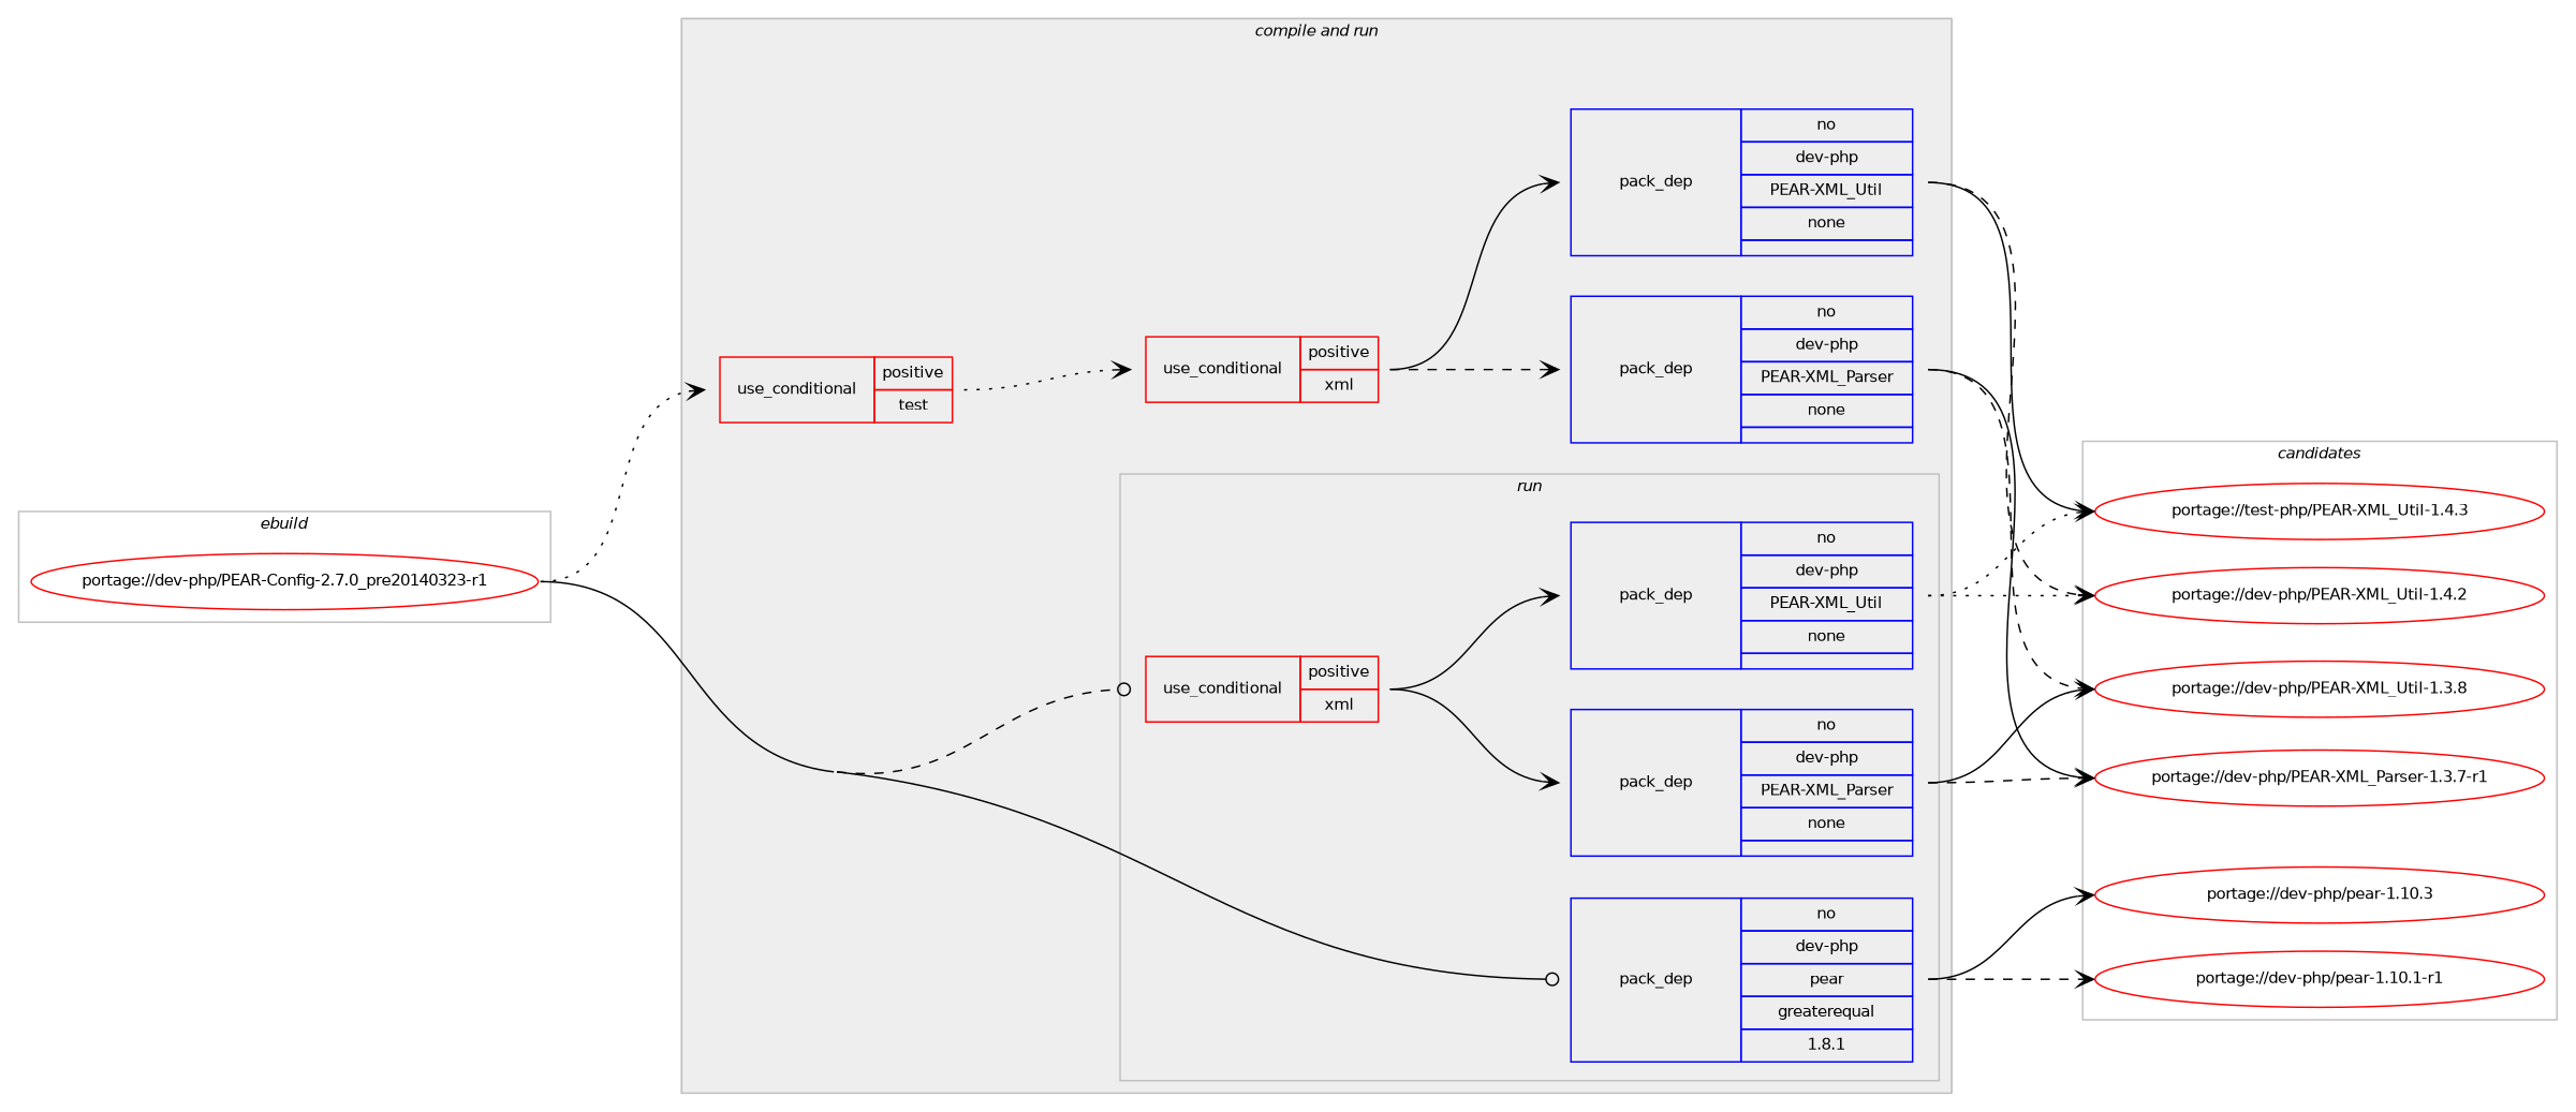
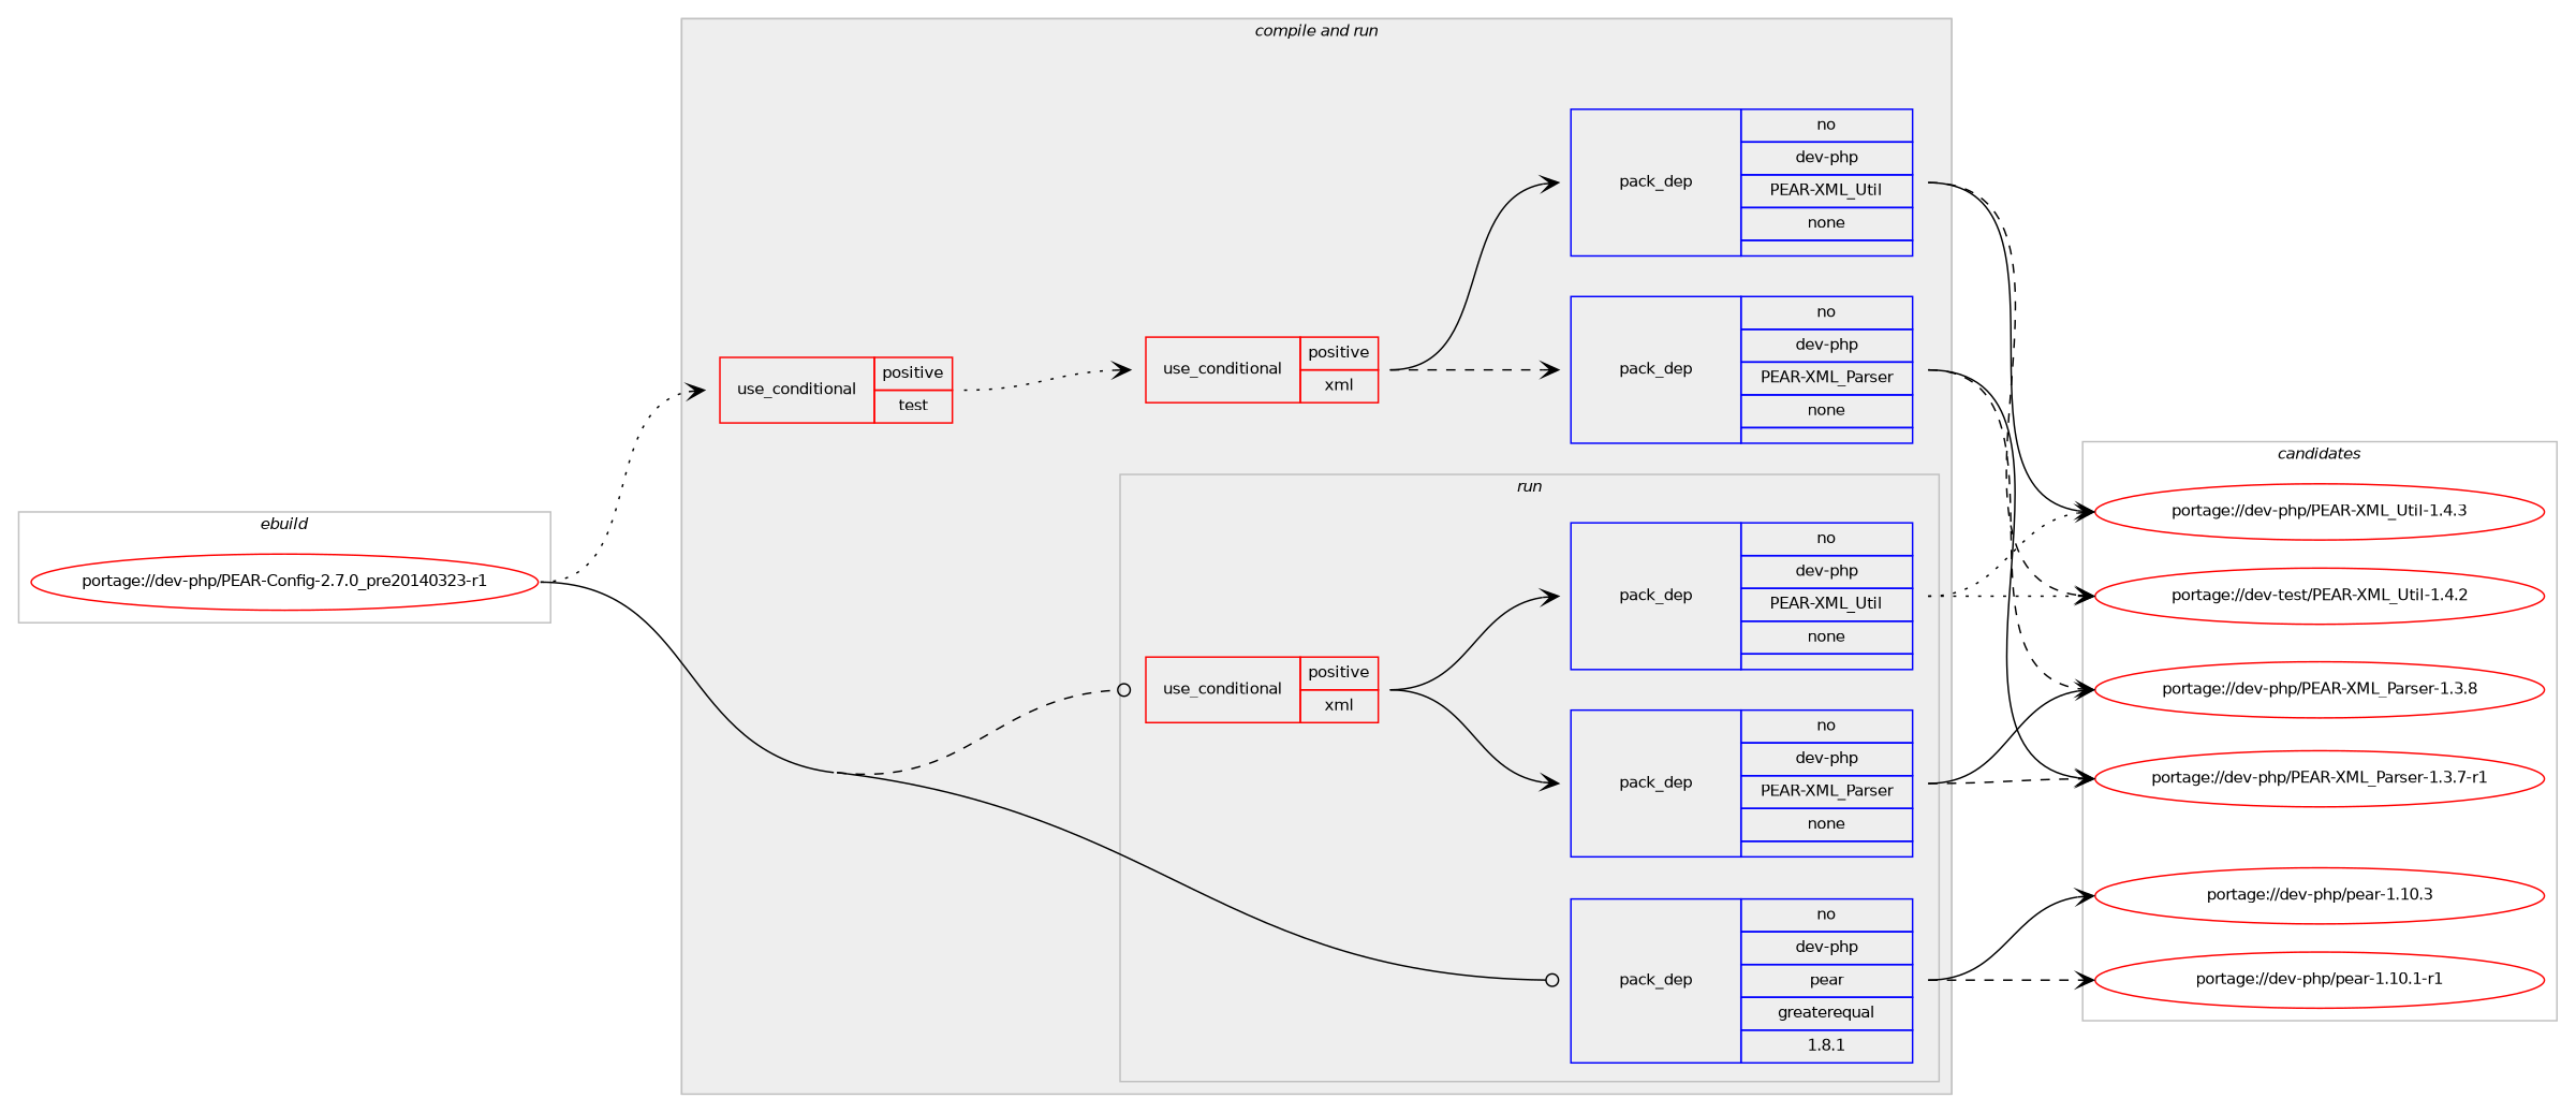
  digraph {
    compound=true
    concentrate=true
    fontname=Helvetica
    fontsize=10
    newrank=true
    rankdir=LR
    ranksep=1.5
    node [color=red fontname=Helvetica fontsize=10 shape=none]
    edge [arrowhead=vee headport=w style=solid tailport=e weight=100]
    n1 [label="portage://dev-php/PEAR-Config-2.7.0_pre20140323-r1" width=4 shape=""]
    n2 [color=blue label=<<TABLE BORDER="0" CELLBORDER="1" CELLSPACING="0" CELLPADDING="4" WIDTH="220"><TR><TD ROWSPAN="6" CELLPADDING="30">pack_dep</TD></TR><TR><TD WIDTH="110">no</TD></TR><TR><TD>dev-php</TD></TR><TR><TD>PEAR-XML_Parser</TD></TR><TR><TD>none</TD></TR><TR><TD></TD></TR></TABLE>>]
    n3 [color=blue label=<<TABLE BORDER="0" CELLBORDER="1" CELLSPACING="0" CELLPADDING="4" WIDTH="220"><TR><TD ROWSPAN="6" CELLPADDING="30">pack_dep</TD></TR><TR><TD WIDTH="110">no</TD></TR><TR><TD>dev-php</TD></TR><TR><TD>PEAR-XML_Util</TD></TR><TR><TD>none</TD></TR><TR><TD></TD></TR></TABLE>>]
    n4 [label=<<TABLE BORDER="0" CELLBORDER="1" CELLSPACING="0" CELLPADDING="4"><TR><TD ROWSPAN="3" CELLPADDING="10">use_conditional</TD></TR><TR><TD>positive</TD></TR><TR><TD>xml</TD></TR></TABLE>>]
    n5 [label=<<TABLE BORDER="0" CELLBORDER="1" CELLSPACING="0" CELLPADDING="4"><TR><TD ROWSPAN="3" CELLPADDING="10">use_conditional</TD></TR><TR><TD>positive</TD></TR><TR><TD>test</TD></TR></TABLE>>]
    n6 [color=blue label=<<TABLE BORDER="0" CELLBORDER="1" CELLSPACING="0" CELLPADDING="4" WIDTH="220"><TR><TD ROWSPAN="6" CELLPADDING="30">pack_dep</TD></TR><TR><TD WIDTH="110">no</TD></TR><TR><TD>dev-php</TD></TR><TR><TD>PEAR-XML_Parser</TD></TR><TR><TD>none</TD></TR><TR><TD></TD></TR></TABLE>>]
    n7 [color=blue label=<<TABLE BORDER="0" CELLBORDER="1" CELLSPACING="0" CELLPADDING="4" WIDTH="220"><TR><TD ROWSPAN="6" CELLPADDING="30">pack_dep</TD></TR><TR><TD WIDTH="110">no</TD></TR><TR><TD>dev-php</TD></TR><TR><TD>PEAR-XML_Util</TD></TR><TR><TD>none</TD></TR><TR><TD></TD></TR></TABLE>>]
    n8 [label=<<TABLE BORDER="0" CELLBORDER="1" CELLSPACING="0" CELLPADDING="4"><TR><TD ROWSPAN="3" CELLPADDING="10">use_conditional</TD></TR><TR><TD>positive</TD></TR><TR><TD>xml</TD></TR></TABLE>>]
    n9 [color=blue label=<<TABLE BORDER="0" CELLBORDER="1" CELLSPACING="0" CELLPADDING="4" WIDTH="220"><TR><TD ROWSPAN="6" CELLPADDING="30">pack_dep</TD></TR><TR><TD WIDTH="110">no</TD></TR><TR><TD>dev-php</TD></TR><TR><TD>pear</TD></TR><TR><TD>greaterequal</TD></TR><TR><TD>1.8.1</TD></TR></TABLE>>]
-   n10 [label="portage://dev-php/PEAR-XML_Util-1.3.8" width=4 shape=""]
+   n10 [label="portage://dev-php/PEAR-XML_Parser-1.3.8" width=4 shape=""]
    n11 [label="portage://dev-php/PEAR-XML_Parser-1.3.7-r1" width=4 shape=""]
-   n12 [label="portage://test-php/PEAR-XML_Util-1.4.3" width=4 shape=""]
-   n13 [label="portage://dev-php/PEAR-XML_Util-1.4.2" width=4 shape=""]
+   n12 [label="portage://dev-php/PEAR-XML_Util-1.4.3" width=4 shape=""]
+   n13 [label="portage://dev-test/PEAR-XML_Util-1.4.2" width=4 shape=""]
    n14 [label="portage://dev-php/pear-1.10.3" width=4 shape=""]
    n15 [label="portage://dev-php/pear-1.10.1-r1" width=4 shape=""]
    subgraph cluster_1 {
      color=gray
      label=<<i>ebuild</i>>
      n1
    }
    subgraph cluster_2 {
      color=gray
      label=<<i>dependencies</i>>
      subgraph cluster_3 {
        color=gray
        fillcolor="#eeeeee"
        label=<<i>compile</i>>
        style=filled
        subgraph sub_4 {
          color=gray
          fillcolor="#eeeeee"
          label=<<i>compile</i>>
          style=filled
          n5
          subgraph sub_5 {
            color=gray
            fillcolor="#eeeeee"
            label=<<i>compile</i>>
            style=filled
            n4
            subgraph sub_6 {
              color=gray
              fillcolor="#eeeeee"
              label=<<i>compile</i>>
              style=filled
              n2
            }
            subgraph sub_7 {
              color=gray
              fillcolor="#eeeeee"
              label=<<i>compile</i>>
              style=filled
              n3
            }
          }
        }
      }
      subgraph cluster_8 {
        color=gray
        fillcolor="#eeeeee"
        label=<<i>compile and run</i>>
        style=filled
      }
      subgraph cluster_9 {
        color=gray
        fillcolor="#eeeeee"
        label=<<i>run</i>>
        style=filled
        subgraph sub_10 {
          color=gray
          fillcolor="#eeeeee"
          label=<<i>run</i>>
          style=filled
          n8
          subgraph sub_11 {
            color=gray
            fillcolor="#eeeeee"
            label=<<i>run</i>>
            style=filled
            n6
          }
          subgraph sub_12 {
            color=gray
            fillcolor="#eeeeee"
            label=<<i>run</i>>
            style=filled
            n7
          }
        }
        subgraph sub_13 {
          color=gray
          fillcolor="#eeeeee"
          label=<<i>run</i>>
          style=filled
          n9
        }
      }
    }
    subgraph cluster_14 {
      color=gray
      label=<<i>candidates</i>>
      rank=same
      subgraph sub_15 {
        color=black
        label=<<i>candidates</i>>
        nodesep=1
        rank=same
        n10
        n11
      }
      subgraph sub_16 {
        color=black
        label=<<i>candidates</i>>
        nodesep=1
        rank=same
        n12
        n13
      }
      subgraph sub_17 {
        color=black
        label=<<i>candidates</i>>
        nodesep=1
        rank=same
        n10
        n11
      }
      subgraph sub_18 {
        color=black
        label=<<i>candidates</i>>
        nodesep=1
        rank=same
        n12
        n13
      }
      subgraph sub_19 {
        color=black
        label=<<i>candidates</i>>
        nodesep=1
        rank=same
        n14
        n15
      }
    }
    n1 -> n5 [style=dotted weight=20]
    n1 -> n8 [arrowhead=odot style=dashed weight=20]
    n1 -> n9 [arrowhead=odot weight=20]
    n2 -> n10 [style=dashed]
    n2 -> n11
    n3 -> n12
    n3 -> n13 [style=dashed]
    n4 -> n2 [style=dashed weight=20]
    n4 -> n3 [weight=20]
    n5 -> n4 [style=dotted weight=20]
    n6 -> n10
    n6 -> n11 [style=dashed]
    n7 -> n12 [style=dotted]
    n7 -> n13 [style=dotted]
    n8 -> n6 [weight=20]
    n8 -> n7 [weight=20]
    n9 -> n14
    n9 -> n15 [style=dashed]
  }
